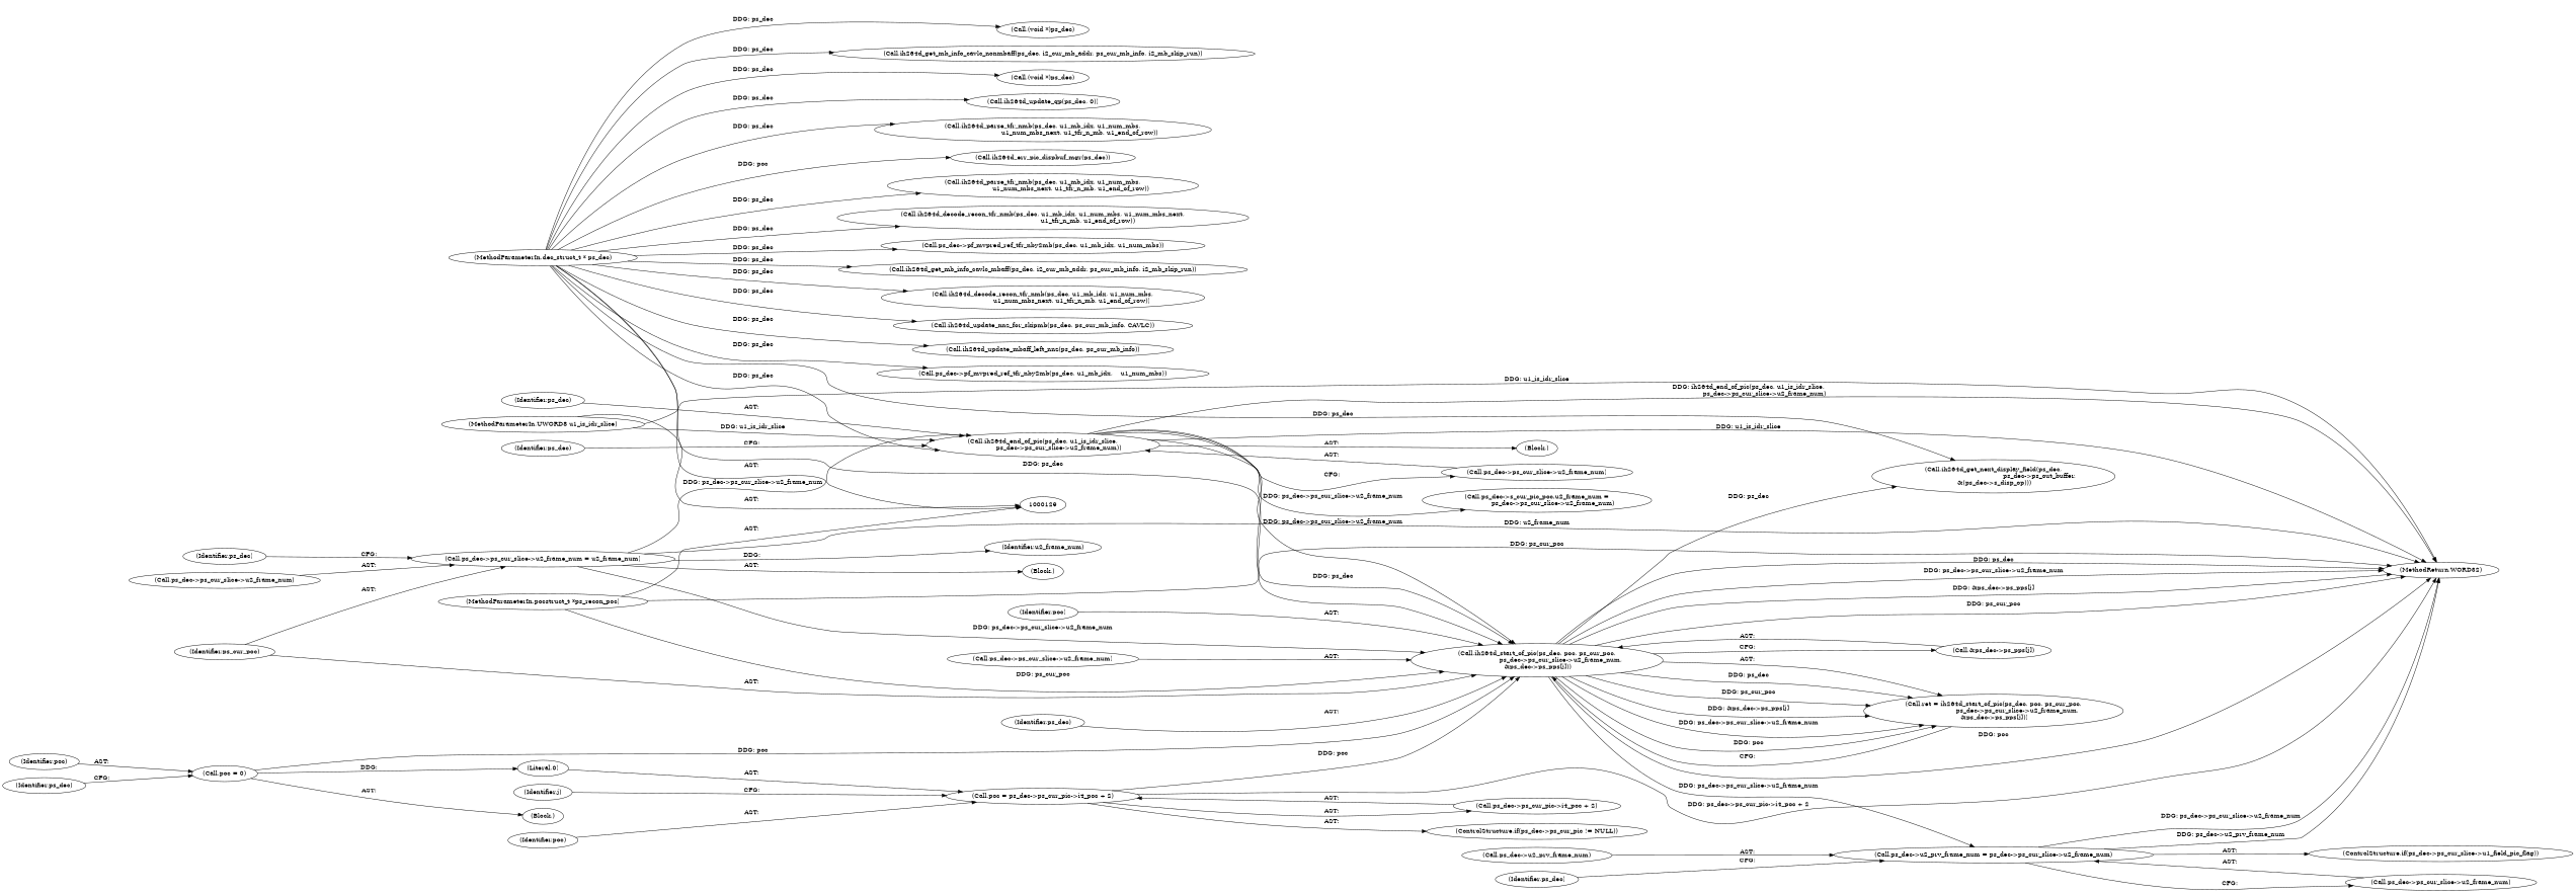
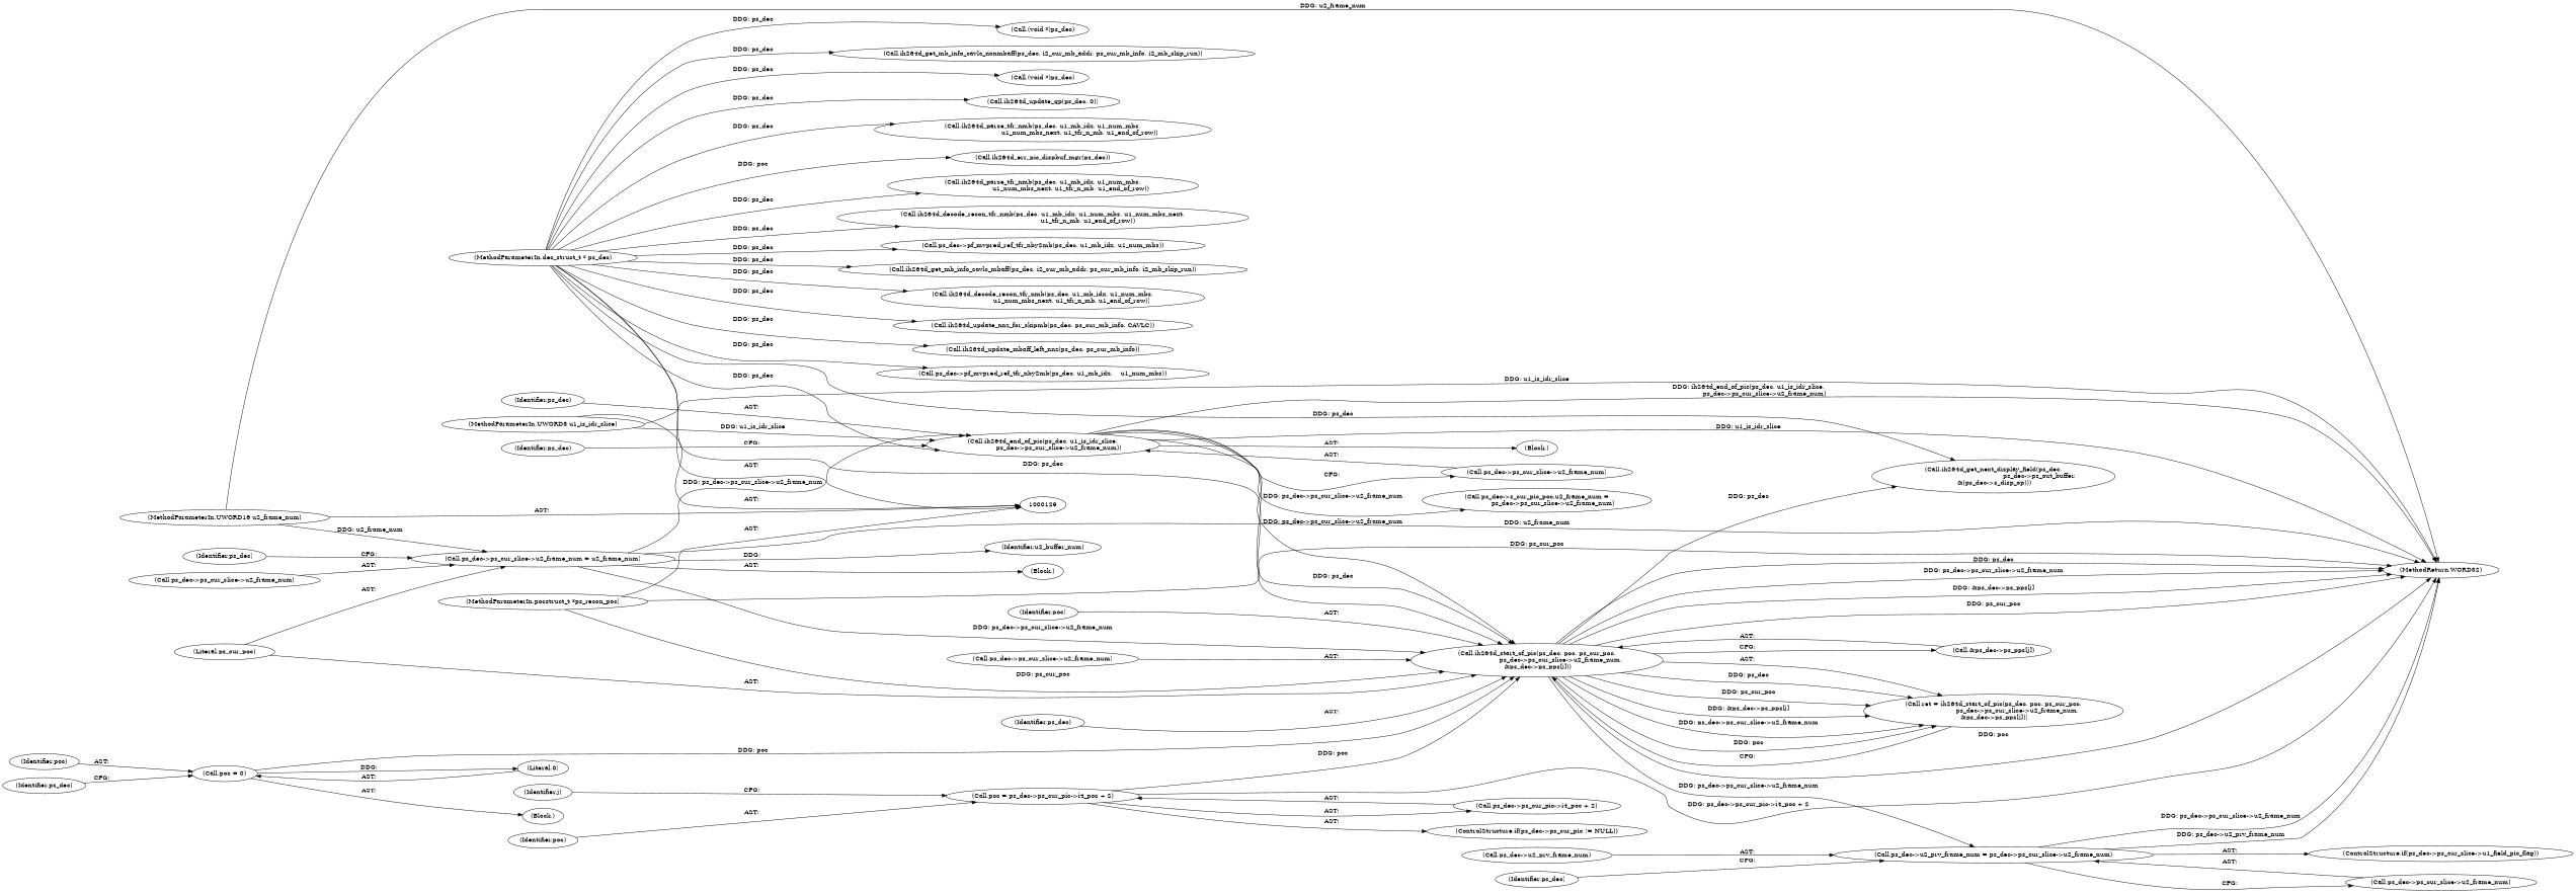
  digraph {
    rankdir=LR
    n1 [label="(Call,ps_dec->u2_prv_frame_num = ps_dec->ps_cur_slice->u2_frame_num)"]
    n2 [label="(ControlStructure,if(ps_dec->ps_cur_slice->u1_field_pic_flag))"]
    n3 [label="(Call,ps_dec->ps_cur_slice->u2_frame_num)"]
    n4 [label="(MethodReturn,WORD32)"]
    n5 [label="(Call,ih264d_start_of_pic(ps_dec, poc, ps_cur_poc,\n                        ps_dec->ps_cur_slice->u2_frame_num,\n &ps_dec->ps_pps[j]))"]
    n6 [label="(Call,ih264d_get_next_display_field(ps_dec,\n                                              ps_dec->ps_out_buffer,\n &(ps_dec->s_disp_op)))"]
    n7 [label="(Call,&ps_dec->ps_pps[j])"]
    n8 [label="(Call,ret = ih264d_start_of_pic(ps_dec, poc, ps_cur_poc,\n                        ps_dec->ps_cur_slice->u2_frame_num,\n &ps_dec->ps_pps[j]))"]
    n9 [label="(Call,ih264d_end_of_pic(ps_dec, u1_is_idr_slice,\n                ps_dec->ps_cur_slice->u2_frame_num))"]
    n10 [label="(Block,)"]
    n11 [label="(Call,ps_dec->ps_cur_slice->u2_frame_num)"]
    n12 [label="(Call,ps_dec->s_cur_pic_poc.u2_frame_num =\n                ps_dec->ps_cur_slice->u2_frame_num)"]
    n13 [label="(MethodParameterIn,dec_struct_t * ps_dec)"]
    n14 [label="(Call,(void *)ps_dec)"]
    n15 [label="(Call,ih264d_get_mb_info_cavlc_nonmbaff(ps_dec, i2_cur_mb_addr, ps_cur_mb_info, i2_mb_skip_run))"]
    n16 [label="(Call,(void *)ps_dec)"]
    n17 [label="(Call,ih264d_update_qp(ps_dec, 0))"]
    n18 [label="(Call,ih264d_parse_tfr_nmb(ps_dec, u1_mb_idx, u1_num_mbs,\n                                     u1_num_mbs_next, u1_tfr_n_mb, u1_end_of_row))"]
    n19 [label="(Call,ih264d_err_pic_dispbuf_mgr(ps_dec))"]
    n20 [label="(Call,ih264d_parse_tfr_nmb(ps_dec, u1_mb_idx, u1_num_mbs,\n                            u1_num_mbs_next, u1_tfr_n_mb, u1_end_of_row))"]
    n21 [label="(Call,ih264d_decode_recon_tfr_nmb(ps_dec, u1_mb_idx, u1_num_mbs, u1_num_mbs_next,\n                                             u1_tfr_n_mb, u1_end_of_row))"]
    n22 [label="(Call,ps_dec->pf_mvpred_ref_tfr_nby2mb(ps_dec, u1_mb_idx, u1_num_mbs))"]
    n23 [label="(Call,ih264d_get_mb_info_cavlc_mbaff(ps_dec, i2_cur_mb_addr, ps_cur_mb_info, i2_mb_skip_run))"]
    n24 [label="(Call,ih264d_decode_recon_tfr_nmb(ps_dec, u1_mb_idx, u1_num_mbs,\n                             u1_num_mbs_next, u1_tfr_n_mb, u1_end_of_row))"]
    n25 [label="(Call,ih264d_update_nnz_for_skipmb(ps_dec, ps_cur_mb_info, CAVLC))"]
    n26 [label="(Call,ih264d_update_mbaff_left_nnz(ps_dec, ps_cur_mb_info))"]
    n27 [label="(Call,ps_dec->pf_mvpred_ref_tfr_nby2mb(ps_dec, u1_mb_idx,    u1_num_mbs))"]
    1000129
    n29 [label="(MethodParameterIn,UWORD8 u1_is_idr_slice)"]
    n30 [label="(Call,ps_dec->ps_cur_slice->u2_frame_num = u2_frame_num)"]
-   n31 [label="(Identifier,u2_frame_num)"]
+   n31 [label="(Identifier,u2_buffer_num)"]
    n32 [label="(Block,)"]
+   n33 [label="(MethodParameterIn,UWORD16 u2_frame_num)"]
    n34 [label="(Call,poc = 0)"]
    n35 [label="(Literal,0)"]
    n36 [label="(Block,)"]
    n37 [label="(Call,poc = ps_dec->ps_cur_pic->i4_poc + 2)"]
    n38 [label="(ControlStructure,if(ps_dec->ps_cur_pic != NULL))"]
    n39 [label="(Call,ps_dec->ps_cur_pic->i4_poc + 2)"]
    n40 [label="(MethodParameterIn,pocstruct_t *ps_recon_poc)"]
    n41 [label="(Call,ps_dec->u2_prv_frame_num)"]
    n42 [label="(Identifier,poc)"]
    n43 [label="(Identifier,ps_dec)"]
    n44 [label="(Identifier,ps_dec)"]
    n45 [label="(Identifier,ps_dec)"]
    n46 [label="(Call,ps_dec->ps_cur_slice->u2_frame_num)"]
    n47 [label="(Identifier,ps_dec)"]
    n48 [label="(Identifier,ps_dec)"]
-   n49 [label="(Identifier,ps_cur_poc)"]
+   n49 [label="(Literal,ps_cur_poc)"]
    n50 [label="(Identifier,ps_dec)"]
    n51 [label="(Identifier,j)"]
    n52 [label="(Identifier,poc)"]
    n53 [label="(Identifier,poc)"]
    n54 [label="(Call,ps_dec->ps_cur_slice->u2_frame_num)"]
    n1 -> n2 [label="AST: "]
    n1 -> n3 [label="CFG: "]
    n1 -> n4 [label="DDG: ps_dec->ps_cur_slice->u2_frame_num"]
    n1 -> n4 [label="DDG: ps_dec->u2_prv_frame_num"]
    n3 -> n1 [label="AST: "]
    n5 -> n1 [label="DDG: ps_dec->ps_cur_slice->u2_frame_num"]
    n5 -> n4 [label="DDG: ps_dec"]
    n5 -> n4 [label="DDG: ps_dec->ps_cur_slice->u2_frame_num"]
    n5 -> n4 [label="DDG: &ps_dec->ps_pps[j]"]
    n5 -> n4 [label="DDG: ps_cur_poc"]
    n5 -> n4 [label="DDG: poc"]
    n5 -> n6 [label="DDG: ps_dec"]
    n5 -> n7 [label="CFG: "]
    n5 -> n8 [label="AST: "]
    n5 -> n8 [label="DDG: ps_dec"]
    n5 -> n8 [label="DDG: ps_cur_poc"]
    n5 -> n8 [label="DDG: &ps_dec->ps_pps[j]"]
    n5 -> n8 [label="DDG: ps_dec->ps_cur_slice->u2_frame_num"]
    n5 -> n8 [label="DDG: poc"]
    n7 -> n5 [label="AST: "]
    n8 -> n5 [label="CFG: "]
    n9 -> n4 [label="DDG: ih264d_end_of_pic(ps_dec, u1_is_idr_slice,\n                ps_dec->ps_cur_slice->u2_frame_num)"]
    n9 -> n4 [label="DDG: u1_is_idr_slice"]
    n9 -> n5 [label="DDG: ps_dec"]
    n9 -> n5 [label="DDG: ps_dec->ps_cur_slice->u2_frame_num"]
    n9 -> n10 [label="AST: "]
    n9 -> n11 [label="CFG: "]
    n9 -> n12 [label="DDG: ps_dec->ps_cur_slice->u2_frame_num"]
    n11 -> n9 [label="AST: "]
    n13 -> n5 [label="DDG: ps_dec"]
    n13 -> n6 [label="DDG: ps_dec"]
    n13 -> n9 [label="DDG: ps_dec"]
    n13 -> n14 [label="DDG: ps_dec"]
    n13 -> n15 [label="DDG: ps_dec"]
    n13 -> n16 [label="DDG: ps_dec"]
    n13 -> n17 [label="DDG: ps_dec"]
    n13 -> n18 [label="DDG: ps_dec"]
    n13 -> n19 [label="DDG: poc"]
    n13 -> n20 [label="DDG: ps_dec"]
    n13 -> n21 [label="DDG: ps_dec"]
    n13 -> n22 [label="DDG: ps_dec"]
    n13 -> n23 [label="DDG: ps_dec"]
    n13 -> n24 [label="DDG: ps_dec"]
    n13 -> n25 [label="DDG: ps_dec"]
    n13 -> n26 [label="DDG: ps_dec"]
    n13 -> n27 [label="DDG: ps_dec"]
    n13 -> 1000129 [label="AST: "]
    n29 -> n4 [label="DDG: u1_is_idr_slice"]
    n29 -> n9 [label="DDG: u1_is_idr_slice"]
    n29 -> 1000129 [label="AST: "]
    n30 -> n4 [label="DDG: u2_frame_num"]
    n30 -> n5 [label="DDG: ps_dec->ps_cur_slice->u2_frame_num"]
    n30 -> n9 [label="DDG: ps_dec->ps_cur_slice->u2_frame_num"]
    n30 -> n31 [label="DDG: "]
    n30 -> n32 [label="AST: "]
+   n33 -> n4 [label="DDG: u2_frame_num"]
+   n33 -> 1000129 [label="AST: "]
+   n33 -> n30 [label="DDG: u2_frame_num"]
    n34 -> n5 [label="DDG: poc"]
    n34 -> n35 [label="DDG: "]
    n34 -> n36 [label="AST: "]
-   n35 -> n37 [label="AST: "]
+   n35 -> n34 [label="AST: "]
    n37 -> n4 [label="DDG: ps_dec->ps_cur_pic->i4_poc + 2"]
    n37 -> n5 [label="DDG: poc"]
    n37 -> n38 [label="AST: "]
    n37 -> n39 [label="AST: "]
    n39 -> n37 [label="AST: "]
    n40 -> n4 [label="DDG: ps_cur_poc"]
    n40 -> n5 [label="DDG: ps_cur_poc"]
    n40 -> 1000129 [label="AST: "]
    n41 -> n1 [label="AST: "]
    n42 -> n34 [label="AST: "]
    n43 -> n34 [label="CFG: "]
    n44 -> n1 [label="CFG: "]
    n45 -> n30 [label="CFG: "]
    n46 -> n5 [label="AST: "]
    n47 -> n5 [label="AST: "]
    n48 -> n9 [label="AST: "]
    n49 -> n5 [label="AST: "]
    n49 -> n30 [label="AST: "]
    n50 -> n9 [label="CFG: "]
    n51 -> n37 [label="CFG: "]
    n52 -> n37 [label="AST: "]
    n53 -> n5 [label="AST: "]
    n54 -> n30 [label="AST: "]
  }
